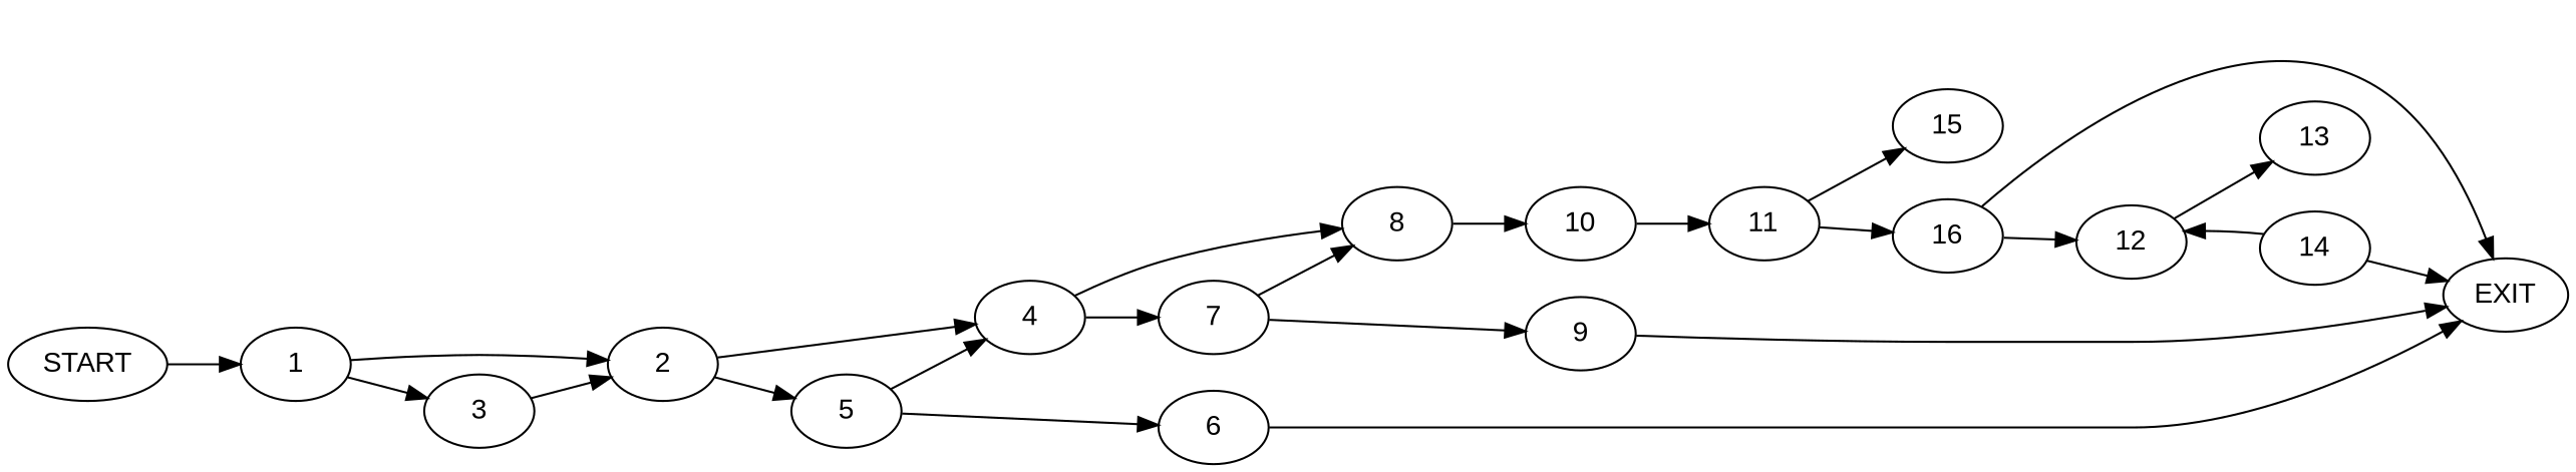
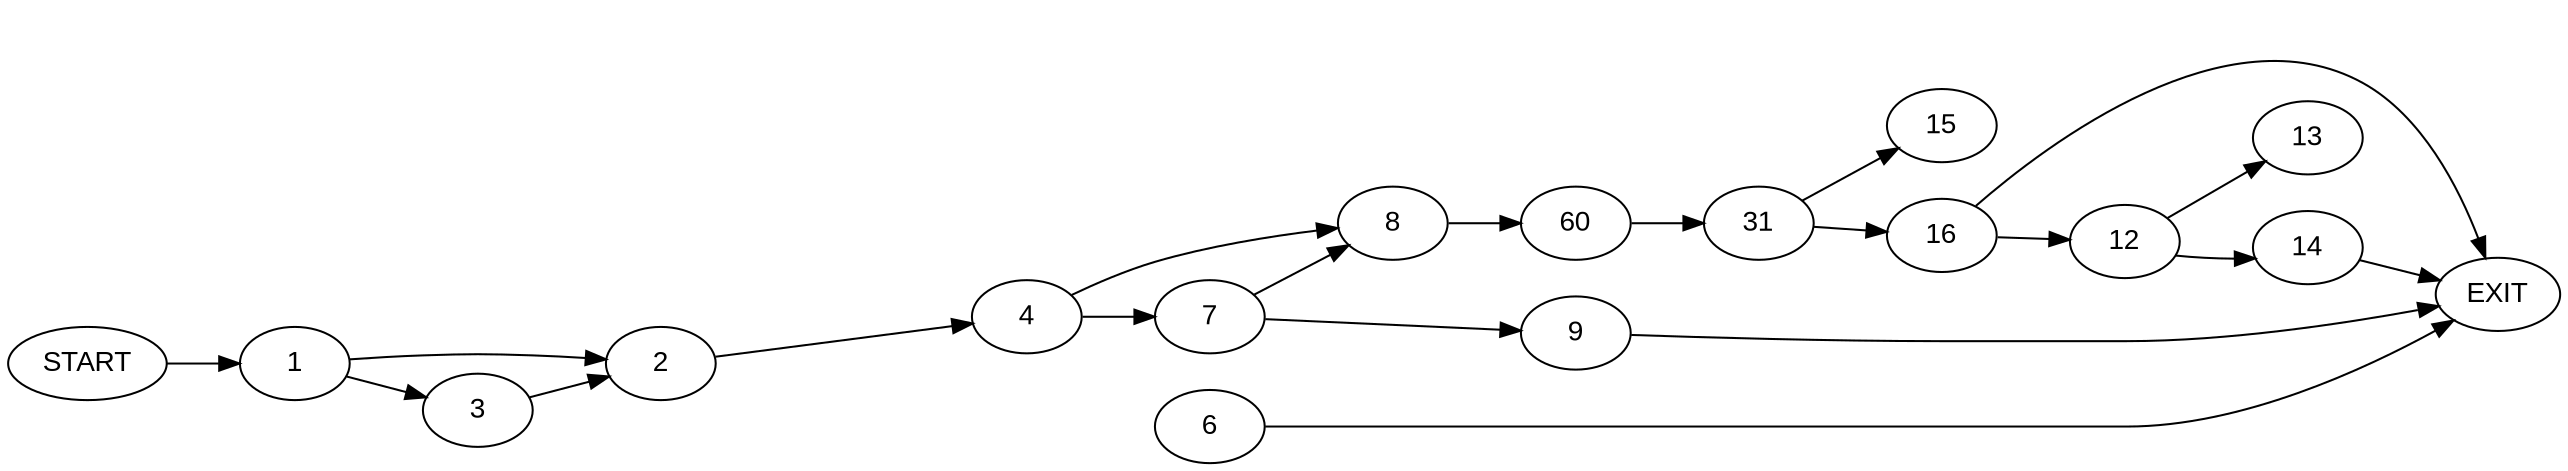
  digraph {
    fontname="Liberation Sans"
    rankdir=LR
    node [fontname="Liberation Sans"]
    edge [fontname="Liberation Sans"]
    n1 [label=START]
    1
    2
    3
    n5 [label=EXIT]
    4
-   5
    7
    8
    6
    9
-   10
-   11
+   10 [label=60]
+   11 [label=31]
    15
    16
    12
    13
    14
    n1 -> 1
    1 -> 2
    1 -> 3
    2 -> 4
-   2 -> 5
    3 -> 2
    4 -> 7
    4 -> 8
-   5 -> 4
-   5 -> 6
    7 -> 8
    7 -> 9
    8 -> 10
    6 -> n5
    9 -> n5
    10 -> 11
    11 -> 15
    11 -> 16
    16 -> n5
    16 -> 12
    12 -> 13
-   14 -> 12
+   12 -> 14
    14 -> n5
  }
